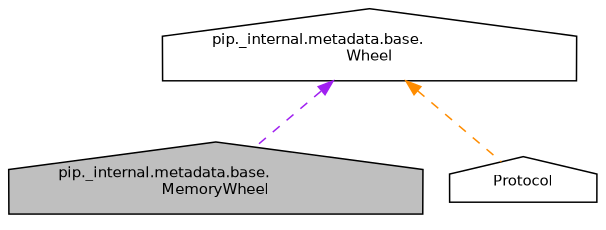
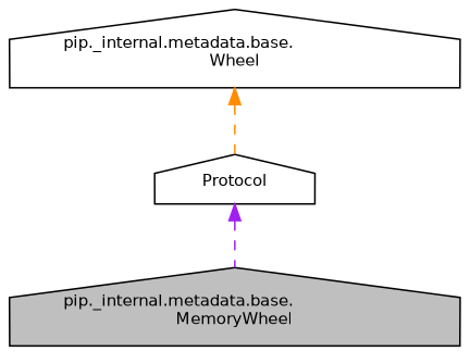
  digraph {
    node [color=black fillcolor=white fontname=Helvetica fontsize=10 shape=house style=filled]
    edge [dir=back fontname=Helvetica fontsize=10 labelfontname=Helvetica labelfontsize=10 style=dashed]
    n1 [fillcolor=grey75 fontcolor=black height=0.2 label="pip._internal.metadata.base.\lMemoryWheel" width=0.4]
    n2 [height=0.2 label="pip._internal.metadata.base.\lWheel" width=0.4]
    n3 [height=0.2 label=Protocol width=0.4]
-   n2 -> n1 [color=purple]
+   n3 -> n1 [color=purple]
    n2 -> n3 [color=darkorange]
  }
